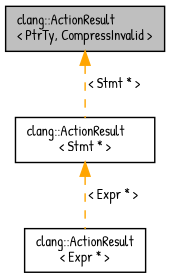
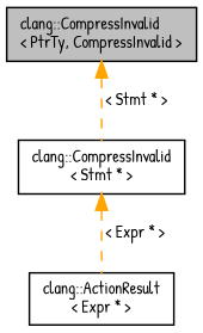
  digraph {
    fontname="Patrick Hand"
    node [color=black fontname="Patrick Hand" fontsize=10 shape=record]
    edge [color=orange dir=back fontname="Patrick Hand" fontsize=10 labelfontname=Helvetica labelfontsize=10 style=dashed]
-   n1 [fillcolor=grey75 fontcolor=black height=0.2 label="clang::ActionResult\l\< PtrTy, CompressInvalid \>" style=filled width=0.4]
-   n2 [height=0.2 label="clang::ActionResult\l\< Stmt * \>" width=0.4]
+   n1 [fillcolor=grey75 fontcolor=black height=0.2 label="clang::CompressInvalid\l\< PtrTy, CompressInvalid \>" style=filled width=0.4]
+   n2 [height=0.2 label="clang::CompressInvalid\l\< Stmt * \>" width=0.4]
    n3 [height=0.2 label="clang::ActionResult\l\< Expr * \>" width=0.4]
    n1 -> n2 [label=" \< Stmt * \>"]
    n2 -> n3 [label=" \< Expr * \>"]
  }
